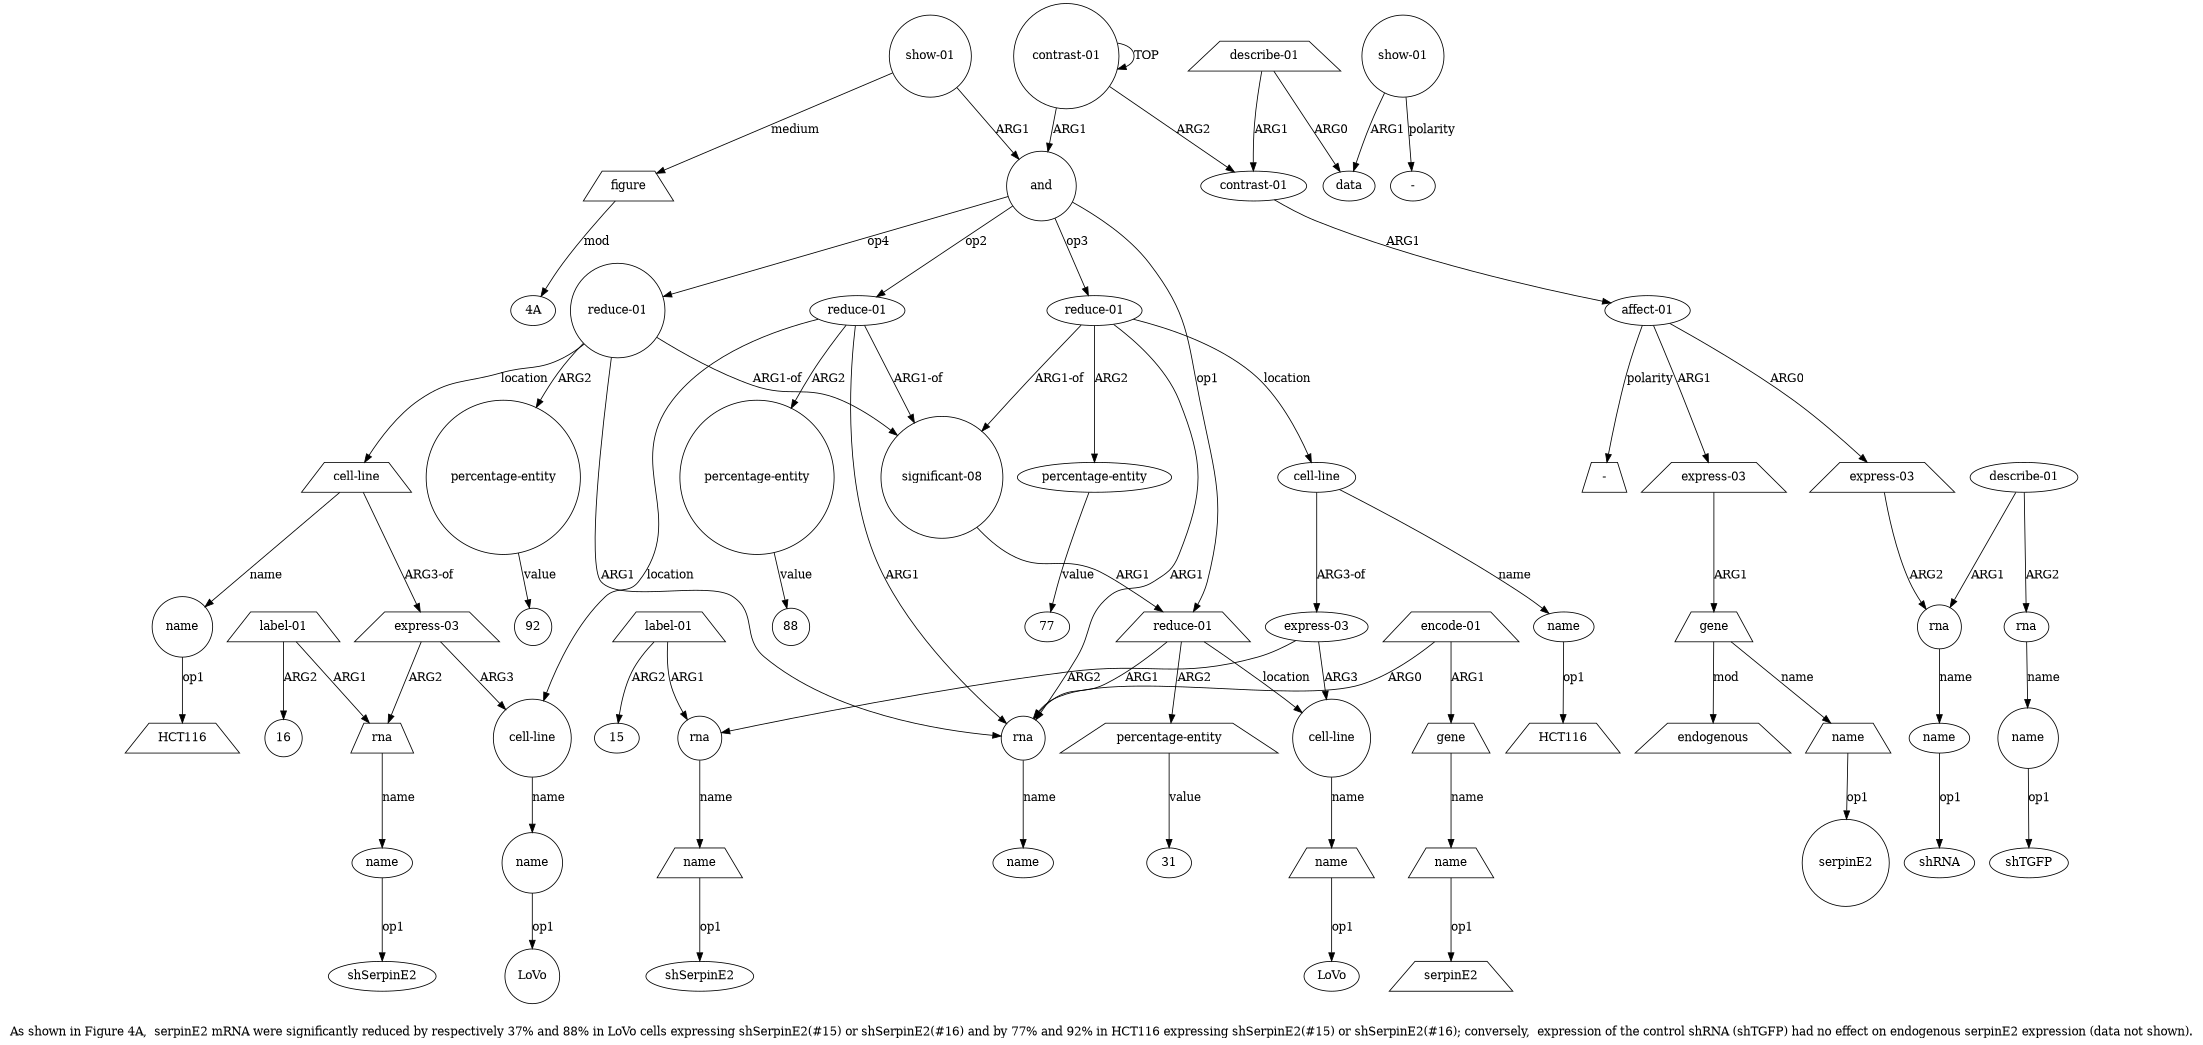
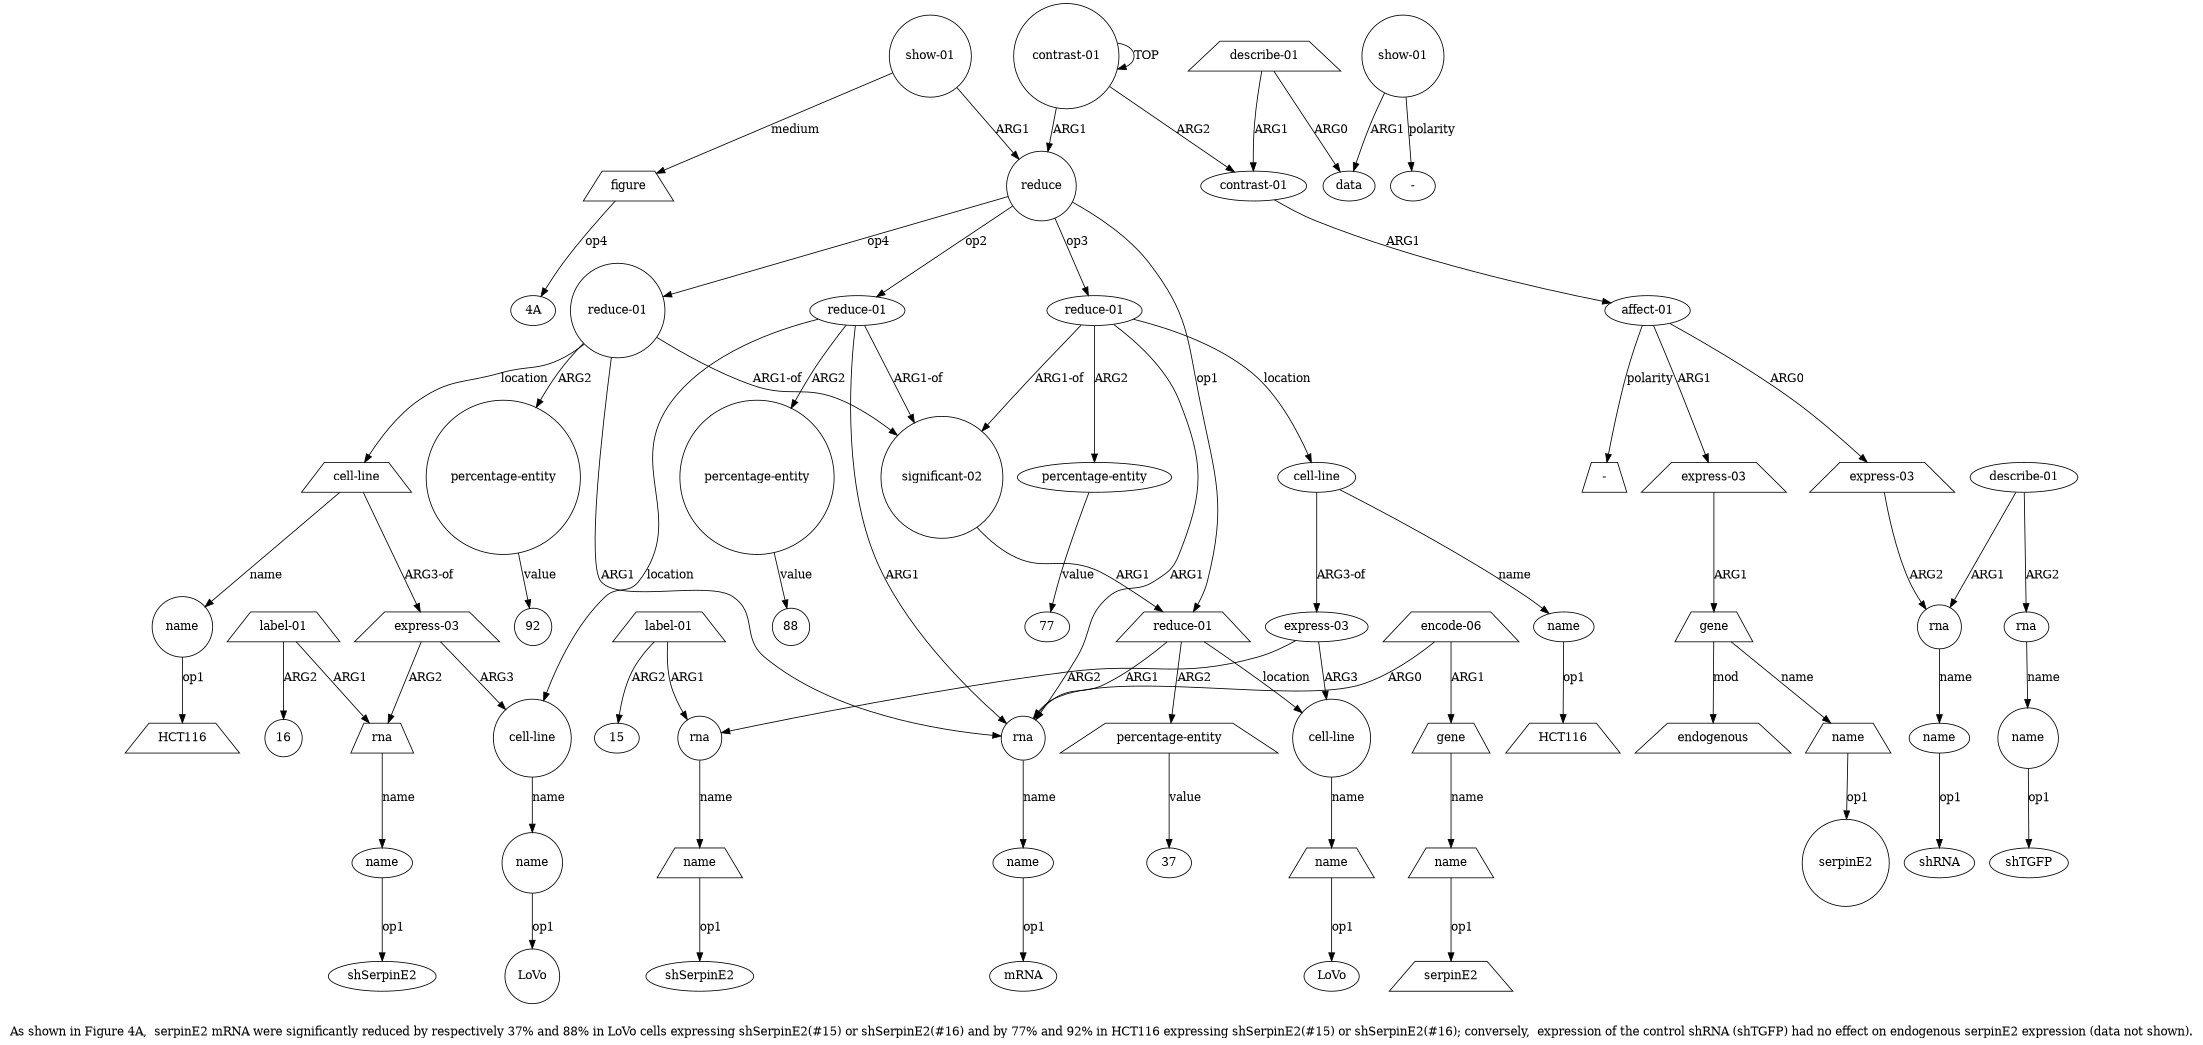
  digraph {
    label="As shown in Figure 4A,  serpinE2 mRNA were significantly reduced by respectively 37% and 88% in LoVo cells expressing shSerpinE2(#15) or shSerpinE2(#16) and by 77% and 92% in HCT116 expressing shSerpinE2(#15) or shSerpinE2(#16); conversely,  expression of the control shRNA (shTGFP) had no effect on endogenous serpinE2 expression (data not shown)."
    node [color=black gold_ind=-1 gold_label=name shape=ellipse test_ind=-1 test_label=name]
    edge [color=black gold_label=ARG1 test_label=ARG1]
    n1 [gold_ind=20 gold_label="express-03" label="express-03" shape=trapezium test_ind=20 test_label="express-03"]
    n2 [gold_ind=21 gold_label=rna label=rna shape=trapezium test_ind=21 test_label=rna]
    n3 [gold_ind=18 gold_label="cell-line" label="cell-line" shape=circle test_ind=18 test_label="cell-line"]
    n4 [gold_ind=22 label=name test_ind=22]
    n5 [gold_ind=19 label=name shape=circle test_ind=19]
    n6 [gold_label=shSerpinE2 label=shSerpinE2 test_label=shSerpinE2]
    n7 [gold_label=LoVo label=LoVo shape=circle test_label=LoVo]
    n8 [gold_ind=23 gold_label="label-01" label="label-01" shape=trapezium test_ind=23 test_label="label-01"]
    n9 [gold_label=16 label=16 shape=circle test_label=16]
    n10 [gold_ind=24 gold_label="reduce-01" label="reduce-01" test_ind=24 test_label="reduce-01"]
    n11 [gold_ind=25 gold_label="percentage-entity" label="percentage-entity" test_ind=25 test_label="percentage-entity"]
    n12 [gold_ind=26 gold_label="cell-line" label="cell-line" test_ind=26 test_label="cell-line"]
    n13 [gold_ind=3 gold_label=rna label=rna shape=circle test_ind=3 test_label=rna]
-   n14 [gold_ind=9 gold_label="significant-02" label="significant-08" shape=circle test_ind=9 test_label="significant-02"]
+   n14 [gold_ind=9 gold_label="significant-02" label="significant-02" shape=circle test_ind=9 test_label="significant-02"]
    n15 [gold_label=77 label=77 test_label=77]
    n16 [gold_ind=27 label=name test_ind=27]
    n17 [gold_ind=12 gold_label="express-03" label="express-03" test_ind=12 test_label="express-03"]
    n18 [gold_ind=4 label=name test_ind=4]
    n19 [gold_ind=2 gold_label="reduce-01" label="reduce-01" shape=trapezium test_ind=2 test_label="reduce-01"]
    n20 [gold_label=HCT116 label=HCT116 shape=trapezium test_label=HCT116]
    n21 [gold_ind=13 gold_label=rna label=rna shape=circle test_ind=13 test_label=rna]
    n22 [gold_ind=10 gold_label="cell-line" label="cell-line" shape=circle test_ind=10 test_label="cell-line"]
+   n23 [gold_label=mRNA label=mRNA test_label=mRNA]
    n24 [gold_ind=8 gold_label="percentage-entity" label="percentage-entity" shape=trapezium test_ind=8 test_label="percentage-entity"]
    n25 [gold_ind=14 label=name shape=trapezium test_ind=14]
    n26 [gold_ind=11 label=name shape=trapezium test_ind=11]
    n27 [gold_ind=28 gold_label="reduce-01" label="reduce-01" shape=circle test_ind=28 test_label="reduce-01"]
    n28 [gold_ind=29 gold_label="percentage-entity" label="percentage-entity" shape=circle test_ind=29 test_label="percentage-entity"]
    n29 [gold_ind=30 gold_label="cell-line" label="cell-line" shape=trapezium test_ind=30 test_label="cell-line"]
    n30 [gold_label=92 label=92 shape=circle test_label=92]
    n31 [gold_ind=31 label=name shape=circle test_ind=31]
    n32 [gold_label=HCT116 label=HCT116 shape=trapezium test_label=HCT116]
    n33 [gold_ind=37 gold_label=rna label=rna shape=circle test_ind=37 test_label=rna]
    n34 [gold_ind=38 label=name test_ind=38]
    n35 [gold_label=shRNA label=shRNA test_label=shRNA]
    n36 [gold_ind=36 gold_label="express-03" label="express-03" shape=trapezium test_ind=36 test_label="express-03"]
    n37 [gold_ind=33 gold_label=figure label=figure shape=trapezium test_ind=33 test_label=figure]
    n38 [gold_label="4A" label="4A" test_label="4A"]
    n39 [gold_label=shTGFP label=shTGFP test_label=shTGFP]
    n40 [gold_ind=35 gold_label="affect-01" label="affect-01" test_ind=35 test_label="affect-01"]
    n41 [gold_label="-" label="-" shape=trapezium test_label="-"]
    n42 [gold_ind=43 gold_label="express-03" label="express-03" shape=trapezium test_ind=43 test_label="express-03"]
    n43 [gold_ind=44 gold_label=gene label=gene shape=trapezium test_ind=44 test_label=gene]
    n44 [gold_ind=46 gold_label=endogenous label=endogenous shape=trapezium test_ind=46 test_label=endogenous]
    n45 [gold_ind=45 label=name shape=trapezium test_ind=45]
    n46 [gold_label=shSerpinE2 label=shSerpinE2 test_label=shSerpinE2]
    n47 [gold_ind=34 gold_label="contrast-01" label="contrast-01" test_ind=34 test_label="contrast-01"]
    n48 [gold_label=15 label=15 test_label=15]
    n49 [gold_label=serpinE2 label=serpinE2 shape=circle test_label=serpinE2]
    n50 [gold_ind=32 gold_label="show-01" label="show-01" shape=circle test_ind=32 test_label="show-01"]
-   n51 [gold_ind=1 gold_label=and label=and shape=circle test_ind=1 test_label=and]
+   n51 [gold_ind=1 gold_label=and label=reduce shape=circle test_ind=1 test_label=and]
    n52 [gold_ind=16 gold_label="reduce-01" label="reduce-01" test_ind=16 test_label="reduce-01"]
    n53 [gold_ind=17 gold_label="percentage-entity" label="percentage-entity" shape=circle test_ind=17 test_label="percentage-entity"]
    n54 [gold_ind=15 gold_label="label-01" label="label-01" shape=trapezium test_ind=15 test_label="label-01"]
    n55 [gold_label=88 label=88 shape=circle test_label=88]
    n56 [gold_label=LoVo label=LoVo test_label=LoVo]
-   n57 [gold_label=37 label=31 test_label=37]
+   n57 [gold_label=37 label=37 test_label=37]
    n58 [gold_ind=0 gold_label="contrast-01" label="contrast-01" shape=circle test_ind=0 test_label="contrast-01"]
-   n59 [gold_ind=5 gold_label="encode-01" label="encode-01" shape=trapezium test_ind=5 test_label="encode-01"]
+   n59 [gold_ind=5 gold_label="encode-01" label="encode-06" shape=trapezium test_ind=5 test_label="encode-01"]
    n60 [gold_ind=6 gold_label=gene label=gene shape=trapezium test_ind=6 test_label=gene]
    n61 [gold_ind=7 label=name shape=trapezium test_ind=7]
    n62 [gold_label=serpinE2 label=serpinE2 shape=trapezium test_label=serpinE2]
    n63 [gold_ind=47 gold_label="describe-01" label="describe-01" shape=trapezium test_ind=47 test_label="describe-01"]
    n64 [gold_ind=48 gold_label=data label=data test_ind=48 test_label=data]
    n65 [gold_ind=42 label=name shape=circle test_ind=42]
    n66 [gold_ind=40 gold_label="describe-01" label="describe-01" test_ind=40 test_label="describe-01"]
    n67 [gold_ind=41 gold_label=rna label=rna test_ind=41 test_label=rna]
    n68 [gold_label="-" label="-" test_label="-"]
    n69 [gold_ind=49 gold_label="show-01" label="show-01" shape=circle test_ind=49 test_label="show-01"]
    n1 -> n2 [gold_label=ARG2 label=ARG2 test_label=ARG2]
    n1 -> n3 [gold_label=ARG3 label=ARG3 test_label=ARG3]
    n2 -> n4 [gold_label=name label=name test_label=name]
    n3 -> n5 [gold_label=name label=name test_label=name]
    n4 -> n6 [gold_label=op1 label=op1 test_label=op1]
    n5 -> n7 [gold_label=op1 label=op1 test_label=op1]
    n8 -> n2 [label=ARG1]
    n8 -> n9 [gold_label=ARG2 label=ARG2 test_label=ARG2]
    n10 -> n11 [gold_label=ARG2 label=ARG2 test_label=ARG2]
    n10 -> n12 [gold_label=location label=location test_label=location]
    n10 -> n13 [label=ARG1]
    n10 -> n14 [gold_label="ARG1-of" label="ARG1-of" test_label="ARG1-of"]
    n11 -> n15 [gold_label=value label=value test_label=value]
    n12 -> n16 [gold_label=name label=name test_label=name]
    n12 -> n17 [gold_label="ARG3-of" label="ARG3-of" test_label="ARG3-of"]
    n13 -> n18 [gold_label=name label=name test_label=name]
    n14 -> n19 [label=ARG1]
    n16 -> n20 [gold_label=op1 label=op1 test_label=op1]
    n17 -> n21 [gold_label=ARG2 label=ARG2 test_label=ARG2]
    n17 -> n22 [gold_label=ARG3 label=ARG3 test_label=ARG3]
+   n18 -> n23 [gold_label=op1 label=op1 test_label=op1]
    n19 -> n13 [label=ARG1]
    n19 -> n22 [gold_label=location label=location test_label=location]
    n19 -> n24 [gold_label=ARG2 label=ARG2 test_label=ARG2]
    n21 -> n25 [gold_label=name label=name test_label=name]
    n22 -> n26 [gold_label=name label=name test_label=name]
    n24 -> n57 [gold_label=value label=value test_label=value]
    n25 -> n46 [gold_label=op1 label=op1 test_label=op1]
    n26 -> n56 [gold_label=op1 label=op1 test_label=op1]
    n27 -> n13 [label=ARG1]
    n27 -> n14 [gold_label="ARG1-of" label="ARG1-of" test_label="ARG1-of"]
    n27 -> n28 [gold_label=ARG2 label=ARG2 test_label=ARG2]
    n27 -> n29 [gold_label=location label=location test_label=location]
    n28 -> n30 [gold_label=value label=value test_label=value]
    n29 -> n1 [gold_label="ARG3-of" label="ARG3-of" test_label="ARG3-of"]
    n29 -> n31 [gold_label=name label=name test_label=name]
    n31 -> n32 [gold_label=op1 label=op1 test_label=op1]
    n33 -> n34 [gold_label=name label=name test_label=name]
    n34 -> n35 [gold_label=op1 label=op1 test_label=op1]
    n36 -> n33 [gold_label=ARG2 label=ARG2 test_label=ARG2]
-   n37 -> n38 [gold_label=mod label=mod test_label=mod]
+   n37 -> n38 [gold_label=mod label=op4 test_label=mod]
    n40 -> n36 [gold_label=ARG0 label=ARG0 test_label=ARG0]
    n40 -> n41 [gold_label=polarity label=polarity test_label=polarity]
    n40 -> n42 [label=ARG1]
    n42 -> n43 [label=ARG1]
    n43 -> n44 [gold_label=mod label=mod test_label=mod]
    n43 -> n45 [gold_label=name label=name test_label=name]
    n45 -> n49 [gold_label=op1 label=op1 test_label=op1]
    n47 -> n40 [label=ARG1]
    n50 -> n37 [gold_label=medium label=medium test_label=medium]
    n50 -> n51 [label=ARG1]
    n51 -> n10 [gold_label=op3 label=op3 test_label=op3]
    n51 -> n19 [gold_label=op1 label=op1 test_label=op1]
    n51 -> n27 [gold_label=op4 label=op4 test_label=op4]
    n51 -> n52 [gold_label=op2 label=op2 test_label=op2]
    n52 -> n3 [gold_label=location label=location test_label=location]
    n52 -> n13 [label=ARG1]
    n52 -> n14 [gold_label="ARG1-of" label="ARG1-of" test_label="ARG1-of"]
    n52 -> n53 [gold_label=ARG2 label=ARG2 test_label=ARG2]
    n53 -> n55 [gold_label=value label=value test_label=value]
    n54 -> n21 [label=ARG1]
    n54 -> n48 [gold_label=ARG2 label=ARG2 test_label=ARG2]
    n58 -> n47 [gold_label=ARG2 label=ARG2 test_label=ARG2]
    n58 -> n51 [label=ARG1]
    n58 -> n58 [gold_label=TOP label=TOP test_label=TOP]
    n59 -> n13 [gold_label=ARG0 label=ARG0 test_label=ARG0]
    n59 -> n60 [label=ARG1]
    n60 -> n61 [gold_label=name label=name test_label=name]
    n61 -> n62 [gold_label=op1 label=op1 test_label=op1]
    n63 -> n47 [label=ARG1]
    n63 -> n64 [gold_label=ARG0 label=ARG0 test_label=ARG0]
    n65 -> n39 [gold_label=op1 label=op1 test_label=op1]
    n66 -> n33 [label=ARG1]
    n66 -> n67 [gold_label=ARG2 label=ARG2 test_label=ARG2]
    n67 -> n65 [gold_label=name label=name test_label=name]
    n69 -> n64 [label=ARG1]
    n69 -> n68 [gold_label=polarity label=polarity test_label=polarity]
  }
